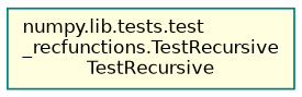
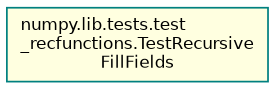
  digraph {
    rankdir=LR
    fontname="DejaVu Sans"
-   n1 [color=teal fillcolor=lightyellow fontname="DejaVu Sans" fontsize=10 height=0.2 label="numpy.lib.tests.test\l_recfunctions.TestRecursive\lTestRecursive" shape=record style=filled width=0.4]
+   n1 [color=teal fillcolor=lightyellow fontname="DejaVu Sans" fontsize=10 height=0.2 label="numpy.lib.tests.test\l_recfunctions.TestRecursive\lFillFields" shape=record style=filled width=0.4]
  }
